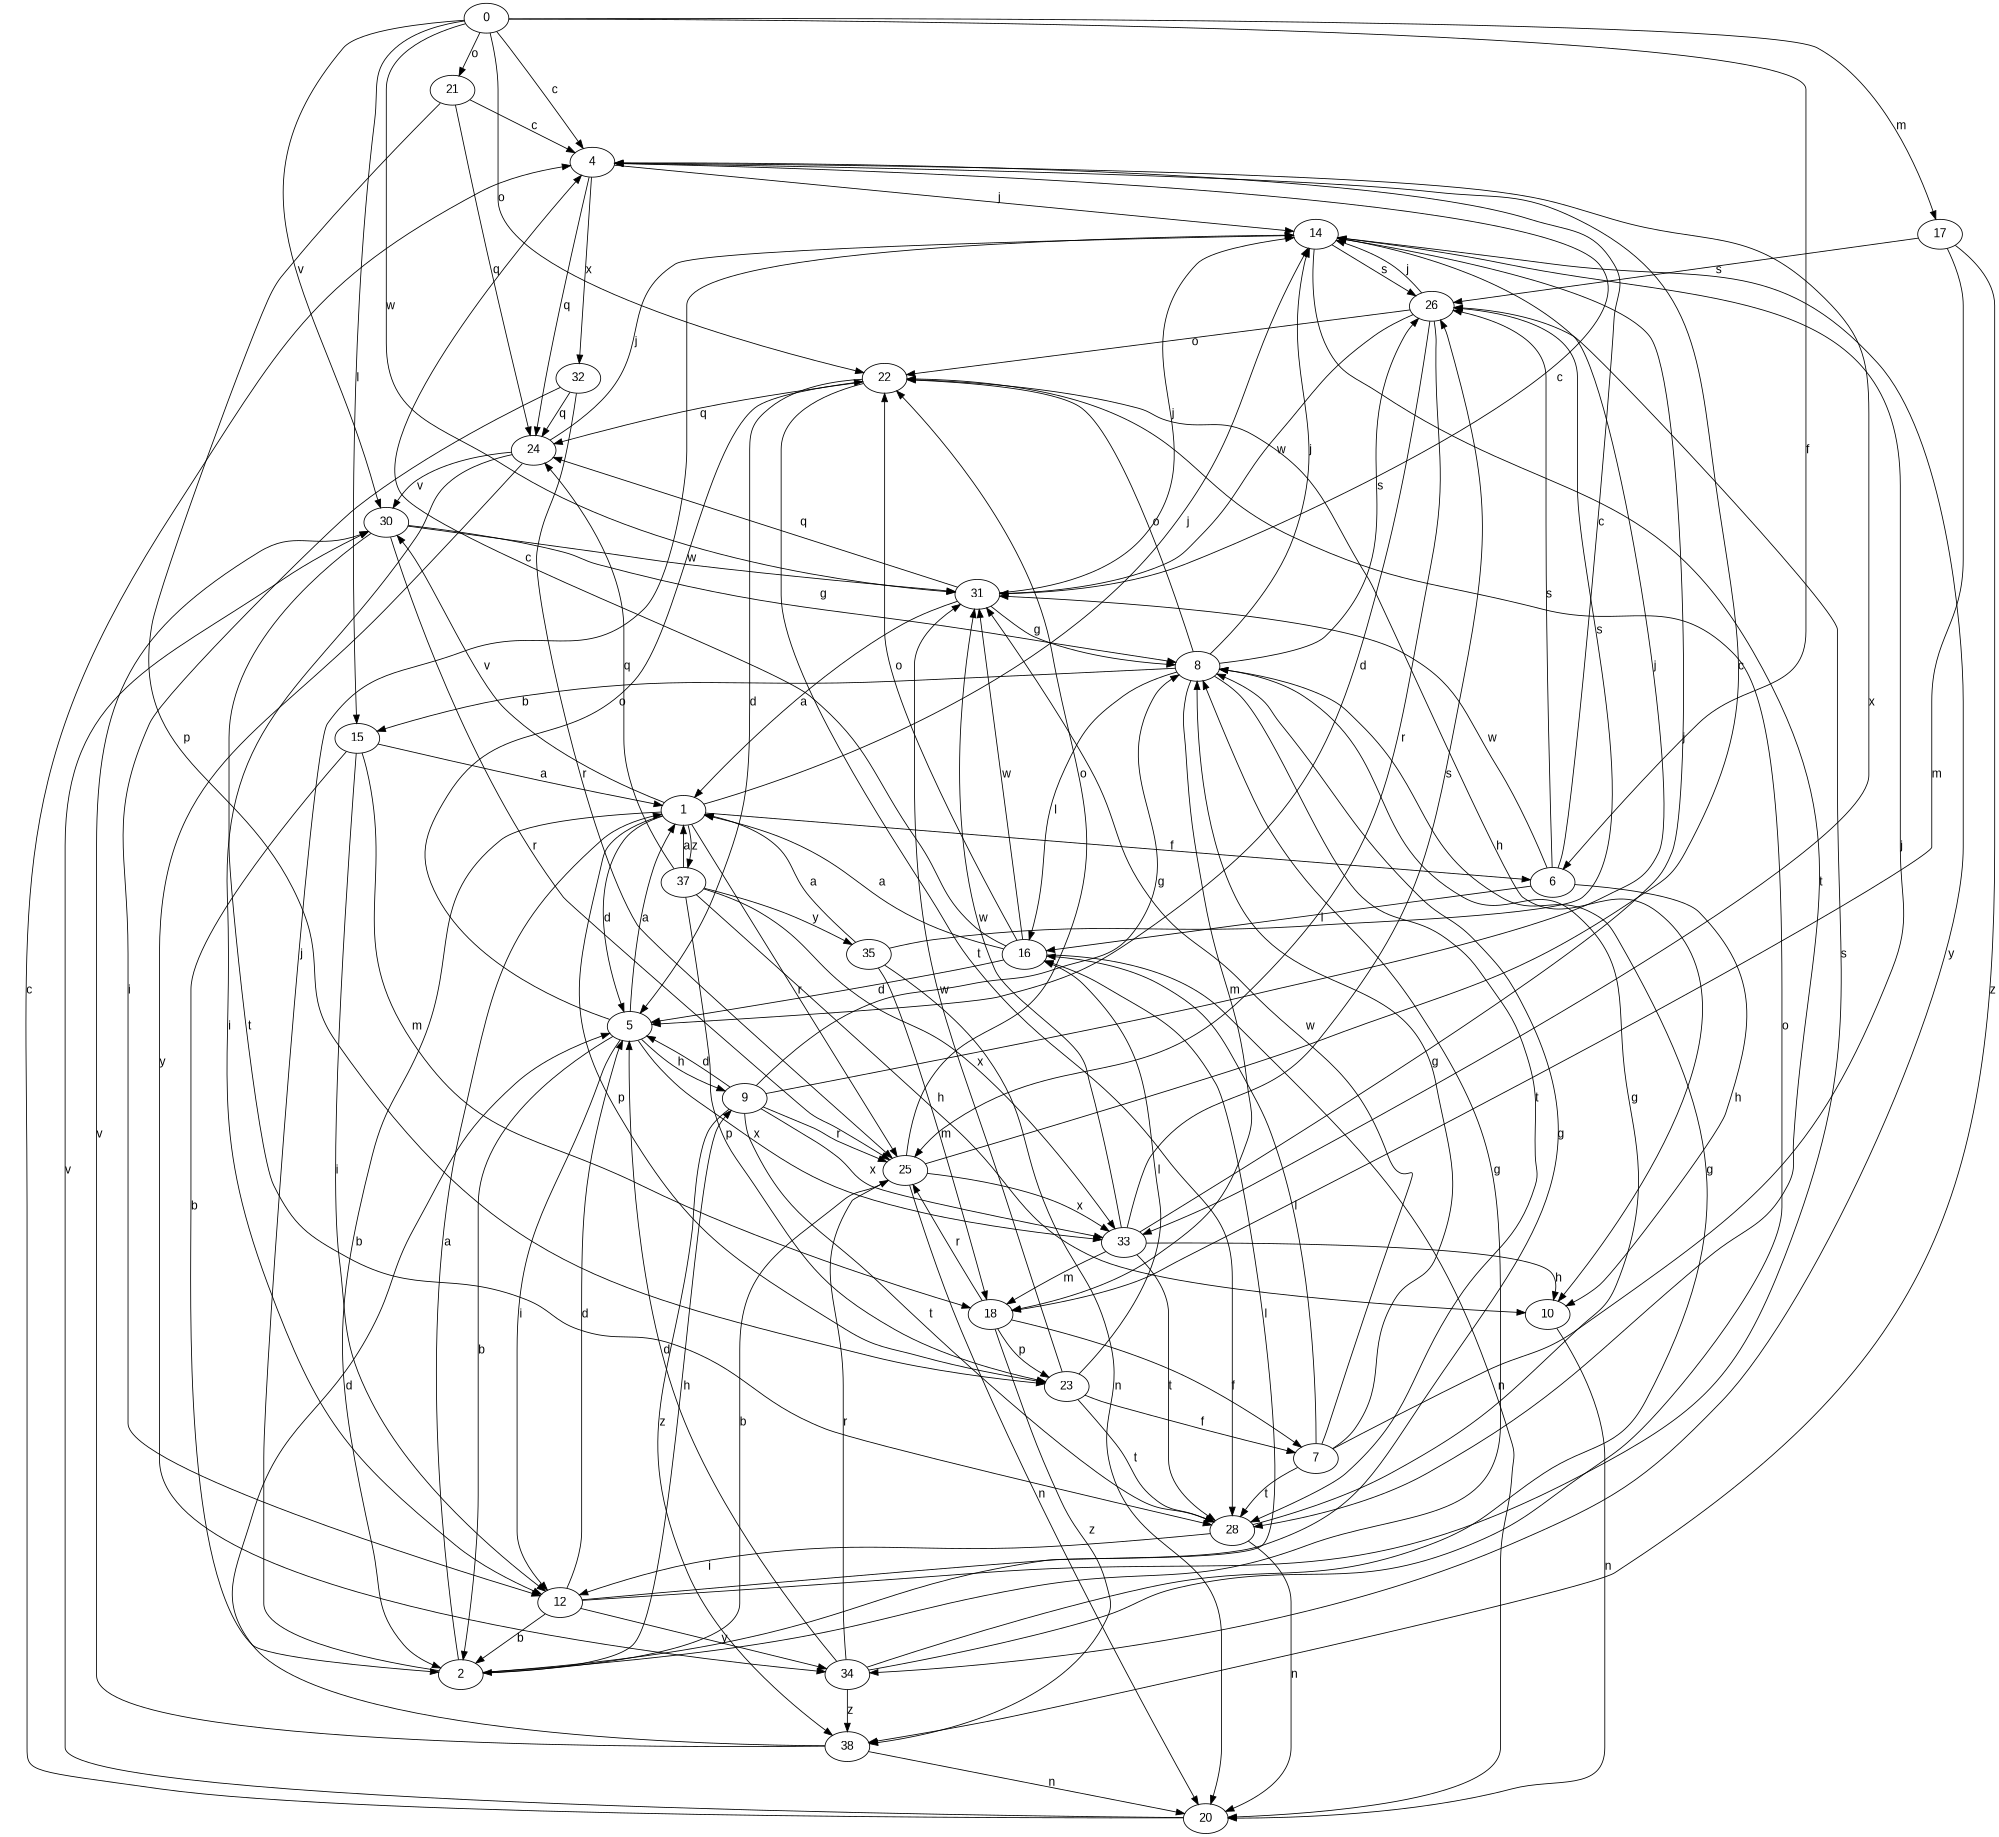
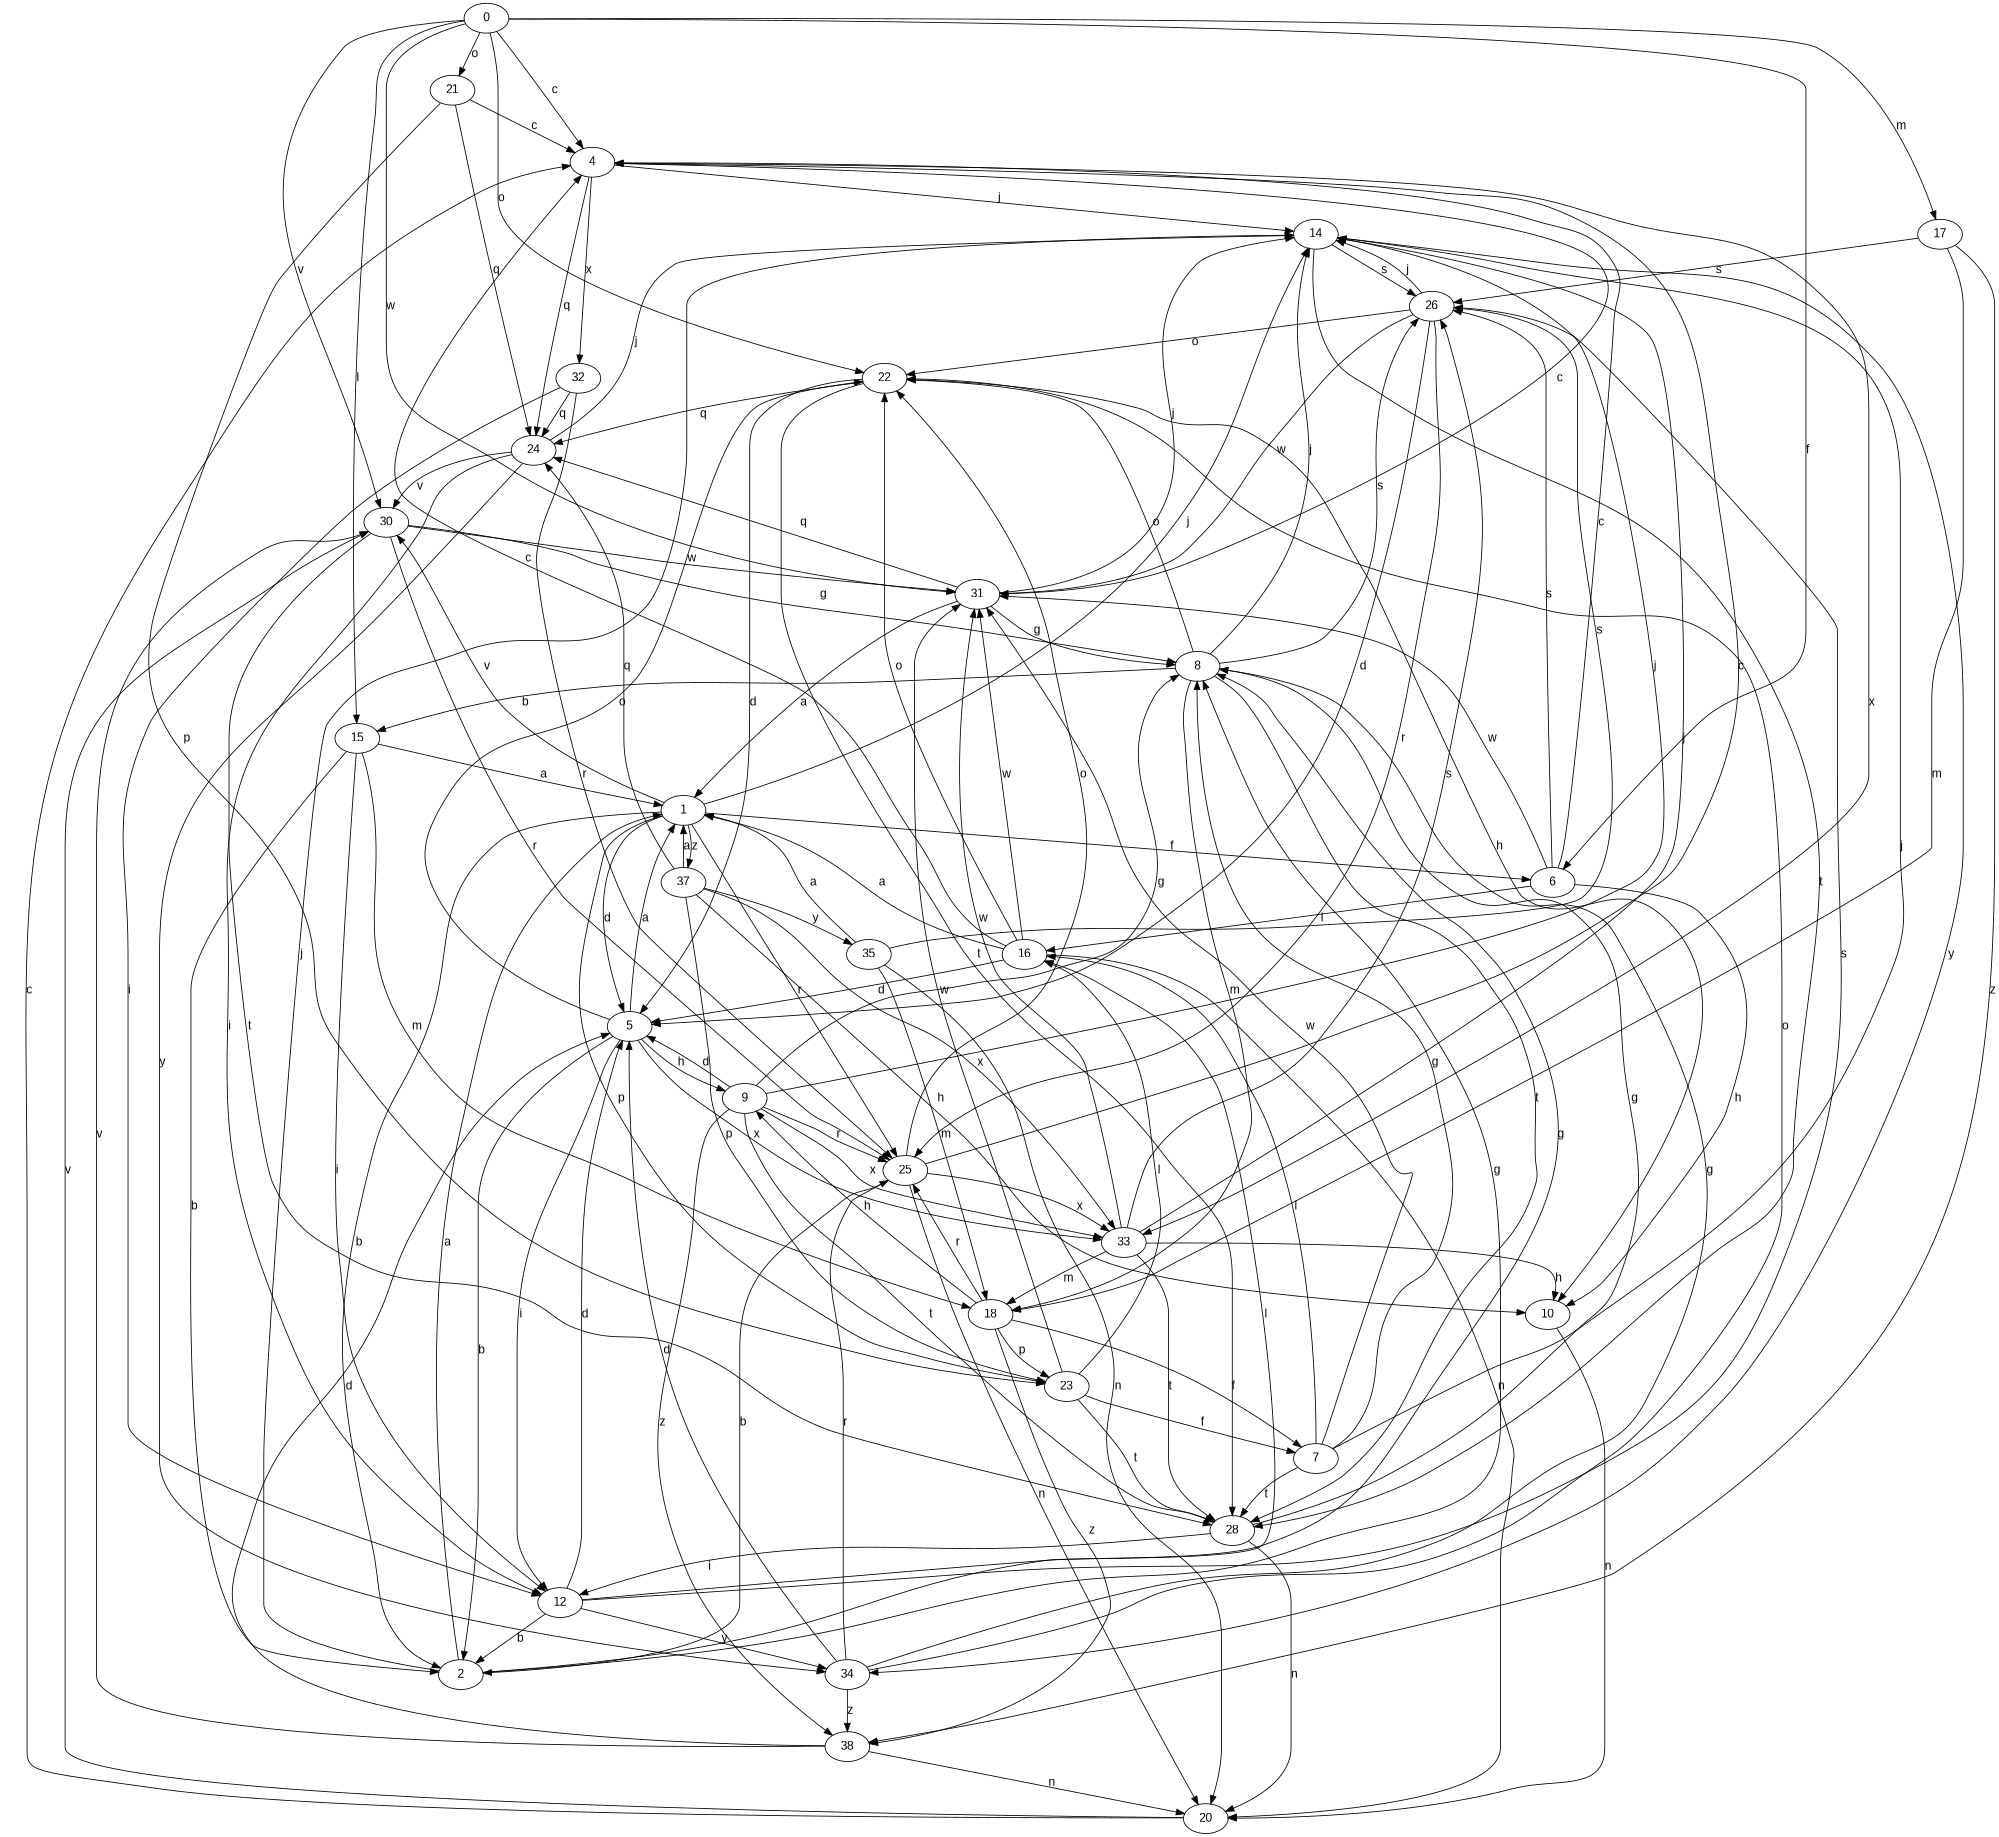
  strict digraph {
    fontname="Liberation Sans"
    node [fontname="Liberation Sans"]
    edge [fontname="Liberation Sans"]
    0
    4
    6
    15
    17
    21
    22
    30
    31
    14
    24
    32
    33
    16
    10
    26
    1
    2
    12
    18
    38
    23
    5
    28
    25
    8
    37
    9
    34
    7
    20
    35
    0 -> 4 [label=c]
    0 -> 6 [label=f]
    0 -> 15 [label=l]
    0 -> 17 [label=m]
    0 -> 21 [label=o]
    0 -> 22 [label=o]
    0 -> 30 [label=v]
    0 -> 31 [label=w]
    4 -> 14 [label=j]
    4 -> 24 [label=q]
    4 -> 32 [label=x]
    4 -> 33 [label=x]
    6 -> 4 [label=c]
    6 -> 31 [label=w]
    6 -> 16 [label=l]
    6 -> 10 [label=h]
    6 -> 26 [label=s]
    15 -> 1 [label=a]
    15 -> 2 [label=b]
    15 -> 12 [label=i]
    15 -> 18 [label=m]
    17 -> 26 [label=s]
    17 -> 18 [label=m]
    17 -> 38 [label=z]
    21 -> 4 [label=c]
    21 -> 24 [label=q]
    21 -> 23 [label=p]
    22 -> 24 [label=q]
    22 -> 10 [label=h]
    22 -> 5 [label=d]
    22 -> 28 [label=t]
    30 -> 31 [label=w]
    30 -> 28 [label=t]
    30 -> 25 [label=r]
    30 -> 8 [label=g]
    31 -> 4 [label=c]
    31 -> 14 [label=j]
    31 -> 24 [label=q]
    31 -> 1 [label=a]
    31 -> 8 [label=g]
    14 -> 26 [label=s]
    14 -> 28 [label=t]
    14 -> 34 [label=y]
    24 -> 30 [label=v]
    24 -> 14 [label=j]
    24 -> 12 [label=i]
    24 -> 34 [label=y]
    32 -> 24 [label=q]
    32 -> 12 [label=i]
    32 -> 25 [label=r]
    33 -> 31 [label=w]
    33 -> 14 [label=j]
    33 -> 10 [label=h]
    33 -> 26 [label=s]
    33 -> 18 [label=m]
    33 -> 28 [label=t]
    16 -> 4 [label=c]
    16 -> 22 [label=o]
    16 -> 31 [label=w]
    16 -> 1 [label=a]
    16 -> 5 [label=d]
    16 -> 20 [label=n]
    10 -> 20 [label=n]
    26 -> 22 [label=o]
    26 -> 31 [label=w]
    26 -> 14 [label=j]
    26 -> 5 [label=d]
    26 -> 25 [label=r]
    1 -> 6 [label=f]
    1 -> 30 [label=v]
    1 -> 14 [label=j]
    1 -> 2 [label=b]
    1 -> 23 [label=p]
    1 -> 5 [label=d]
    1 -> 25 [label=r]
    1 -> 37 [label=z]
    2 -> 14 [label=j]
    2 -> 16 [label=l]
    2 -> 1 [label=a]
    2 -> 8 [label=g]
-   2 -> 9 [label=h]
+   18 -> 9 [label=h]
    12 -> 26 [label=s]
    12 -> 2 [label=b]
    12 -> 5 [label=d]
    12 -> 8 [label=g]
    12 -> 34 [label=y]
    18 -> 38 [label=z]
    18 -> 23 [label=p]
    18 -> 25 [label=r]
    18 -> 7 [label=f]
    38 -> 30 [label=v]
    38 -> 5 [label=d]
    38 -> 20 [label=n]
    23 -> 31 [label=w]
    23 -> 16 [label=l]
    23 -> 28 [label=t]
    23 -> 7 [label=f]
    5 -> 22 [label=o]
    5 -> 33 [label=x]
    5 -> 1 [label=a]
    5 -> 2 [label=b]
    5 -> 12 [label=i]
    5 -> 9 [label=h]
    28 -> 12 [label=i]
    28 -> 8 [label=g]
    28 -> 20 [label=n]
    25 -> 4 [label=c]
    25 -> 22 [label=o]
    25 -> 33 [label=x]
    25 -> 2 [label=b]
    25 -> 20 [label=n]
    8 -> 15 [label=b]
    8 -> 22 [label=o]
    8 -> 14 [label=j]
-   8 -> 16 [label=l]
    8 -> 26 [label=s]
    8 -> 18 [label=m]
    8 -> 28 [label=t]
    37 -> 24 [label=q]
    37 -> 33 [label=x]
    37 -> 10 [label=h]
    37 -> 1 [label=a]
    37 -> 23 [label=p]
    37 -> 35 [label=y]
    9 -> 14 [label=j]
    9 -> 33 [label=x]
    9 -> 38 [label=z]
    9 -> 5 [label=d]
    9 -> 28 [label=t]
    9 -> 25 [label=r]
    9 -> 8 [label=g]
    34 -> 22 [label=o]
    34 -> 38 [label=z]
    34 -> 5 [label=d]
    34 -> 25 [label=r]
    34 -> 8 [label=g]
    7 -> 31 [label=w]
    7 -> 14 [label=j]
    7 -> 16 [label=l]
    7 -> 28 [label=t]
    7 -> 8 [label=g]
    20 -> 4 [label=c]
    20 -> 30 [label=v]
    35 -> 26 [label=s]
    35 -> 1 [label=a]
    35 -> 18 [label=m]
    35 -> 20 [label=n]
  }
